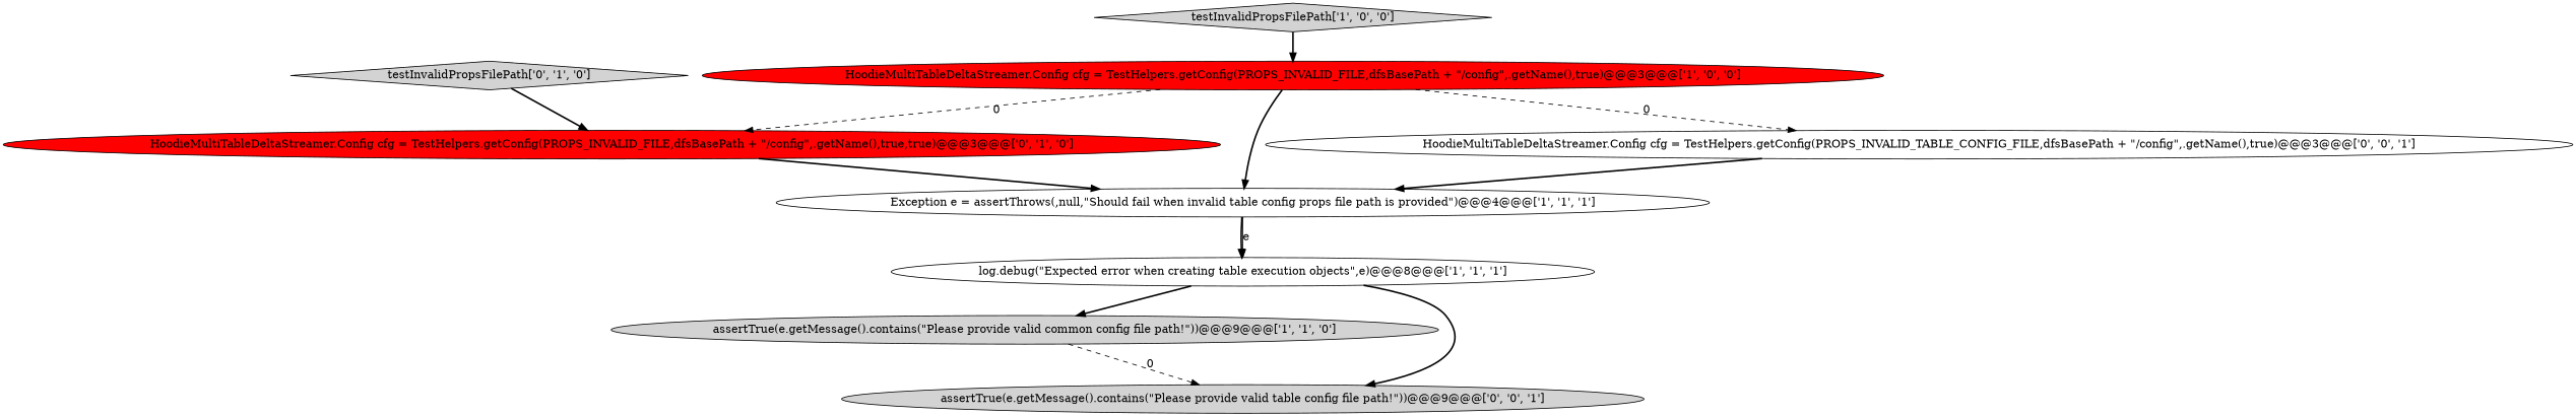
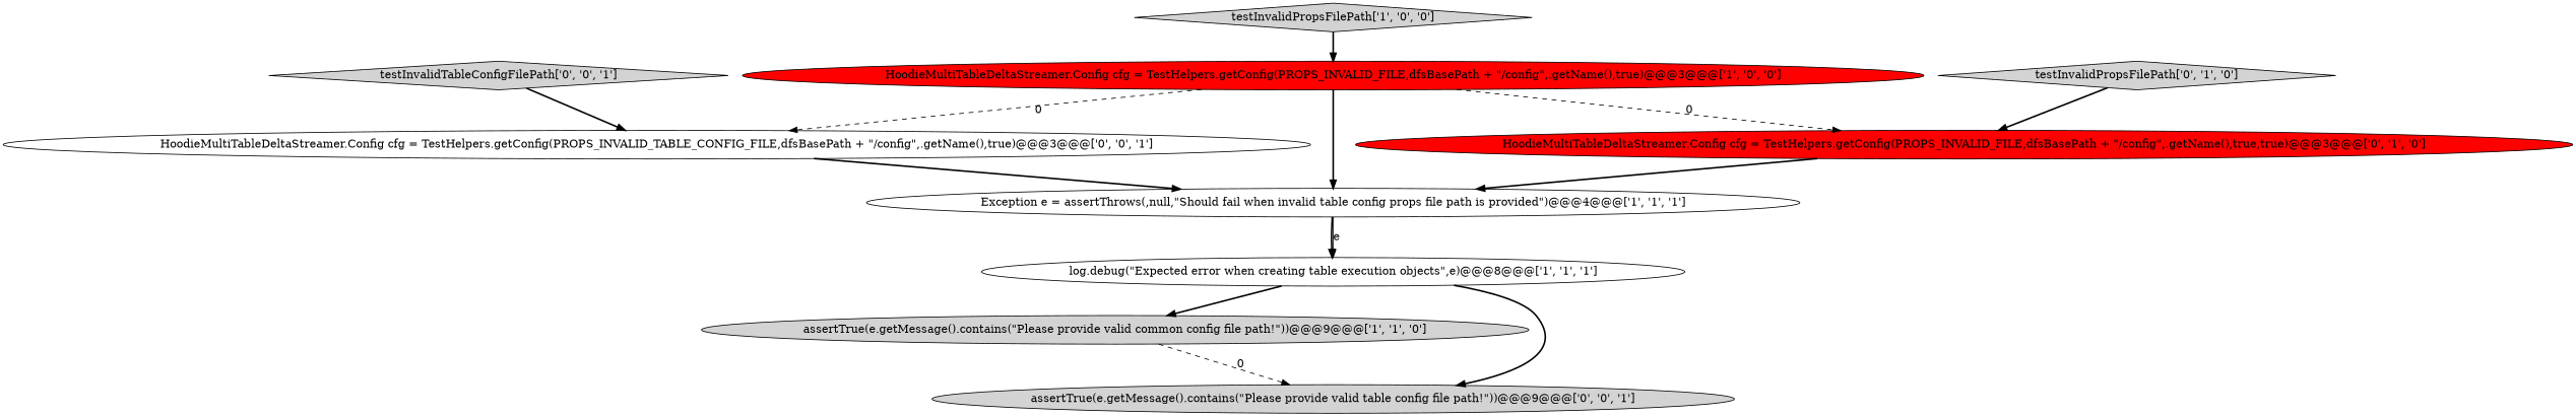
  digraph {
    node [fillcolor=lightgray shape=ellipse style=filled]
    edge [style=bold]
    n1 [fillcolor=red label="HoodieMultiTableDeltaStreamer.Config cfg = TestHelpers.getConfig(PROPS_INVALID_FILE,dfsBasePath + \"/config\",.getName(),true)@@@3@@@['1', '0', '0']"]
    n2 [fillcolor=red label="HoodieMultiTableDeltaStreamer.Config cfg = TestHelpers.getConfig(PROPS_INVALID_FILE,dfsBasePath + \"/config\",.getName(),true,true)@@@3@@@['0', '1', '0']"]
    n3 [fillcolor=white label="Exception e = assertThrows(,null,\"Should fail when invalid table config props file path is provided\")@@@4@@@['1', '1', '1']"]
    n4 [fillcolor=white label="HoodieMultiTableDeltaStreamer.Config cfg = TestHelpers.getConfig(PROPS_INVALID_TABLE_CONFIG_FILE,dfsBasePath + \"/config\",.getName(),true)@@@3@@@['0', '0', '1']"]
    n5 [label="testInvalidPropsFilePath['0', '1', '0']" shape=diamond]
    n6 [label="assertTrue(e.getMessage().contains(\"Please provide valid common config file path!\"))@@@9@@@['1', '1', '0']"]
    n7 [label="assertTrue(e.getMessage().contains(\"Please provide valid table config file path!\"))@@@9@@@['0', '0', '1']"]
+   n8 [label="testInvalidTableConfigFilePath['0', '0', '1']" shape=diamond]
    n9 [fillcolor=white label="log.debug(\"Expected error when creating table execution objects\",e)@@@8@@@['1', '1', '1']"]
    n10 [label="testInvalidPropsFilePath['1', '0', '0']" shape=diamond]
    n1 -> n2 [label=0 style=dashed]
    n1 -> n3
    n1 -> n4 [label=0 style=dashed]
    n2 -> n3
    n3 -> n9
    n3 -> n9 [label=e style=solid]
    n4 -> n3
    n5 -> n2
    n6 -> n7 [label=0 style=dashed]
+   n8 -> n4
    n9 -> n6
    n9 -> n7
    n10 -> n1
  }
